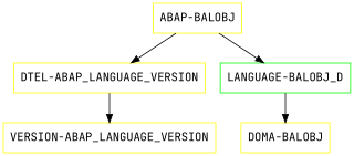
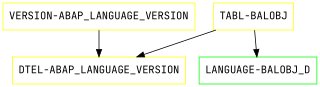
  digraph {
    fontname="JetBrains Mono"
    node [color=yellow fontname="JetBrains Mono" shape=box]
    edge [fontname="JetBrains Mono"]
-   "TABL-BALOBJ" [label="ABAP-BALOBJ"]
+   "TABL-BALOBJ"
    "DTEL-ABAP_LANGUAGE_VERSION"
    n3 [color=green label="LANGUAGE-BALOBJ_D"]
    n4 [label="VERSION-ABAP_LANGUAGE_VERSION"]
-   "DOMA-BALOBJ"
    "TABL-BALOBJ" -> "DTEL-ABAP_LANGUAGE_VERSION"
    "TABL-BALOBJ" -> n3
-   "DTEL-ABAP_LANGUAGE_VERSION" -> n4
-   n3 -> "DOMA-BALOBJ"
+   n4 -> "DTEL-ABAP_LANGUAGE_VERSION"
  }
